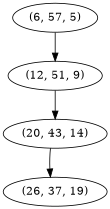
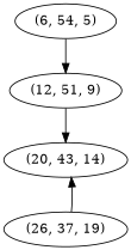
  digraph {
-   "(6, 57, 5)"
+   "(6, 57, 5)" [label="(6, 54, 5)"]
    "(12, 51, 9)"
    "(20, 43, 14)"
    "(26, 37, 19)"
    "(6, 57, 5)" -> "(12, 51, 9)"
    "(12, 51, 9)" -> "(20, 43, 14)"
-   "(20, 43, 14)" -> "(26, 37, 19)"
+   "(26, 37, 19)" -> "(20, 43, 14)"
  }
